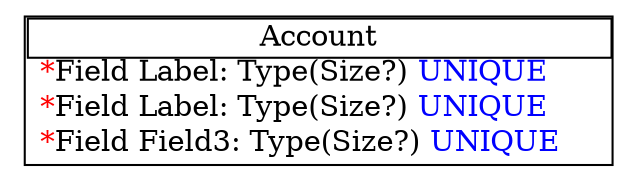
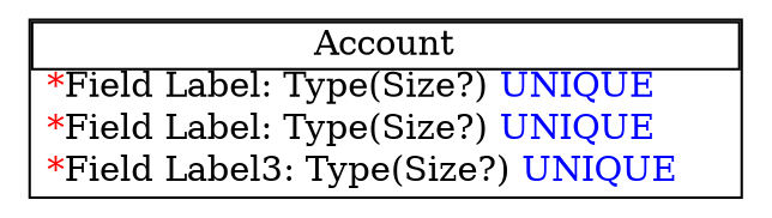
  digraph {
    ordering=out
-   n1 [label=< <TABLE BORDER="1" CELLBORDER="0" CELLSPACING="0" CELLPADDING="1">     <TR><TD BORDER="1">Account</TD></TR>     <TR><TD port="f1" ALIGN="LEFT" BORDER="0"> <FONT color="red">*</FONT>Field Label: Type(Size?) <FONT color="blue">UNIQUE</FONT>     </TD></TR>     <TR><TD port="f1" ALIGN="LEFT" BORDER="0"> <FONT color="red">*</FONT>Field Label: Type(Size?) <FONT color="blue">UNIQUE</FONT>     </TD></TR>     <TR><TD port="f1" ALIGN="LEFT" BORDER="0"> <FONT color="red">*</FONT>Field Field3: Type(Size?) <FONT color="blue">UNIQUE</FONT>     </TD></TR> </TABLE>> shape=none]
+   n1 [label=< <TABLE BORDER="1" CELLBORDER="0" CELLSPACING="0" CELLPADDING="1">     <TR><TD BORDER="1">Account</TD></TR>     <TR><TD port="f1" ALIGN="LEFT" BORDER="0"> <FONT color="red">*</FONT>Field Label: Type(Size?) <FONT color="blue">UNIQUE</FONT>     </TD></TR>     <TR><TD port="f1" ALIGN="LEFT" BORDER="0"> <FONT color="red">*</FONT>Field Label: Type(Size?) <FONT color="blue">UNIQUE</FONT>     </TD></TR>     <TR><TD port="f1" ALIGN="LEFT" BORDER="0"> <FONT color="red">*</FONT>Field Label3: Type(Size?) <FONT color="blue">UNIQUE</FONT>     </TD></TR> </TABLE>> shape=none]
  }
